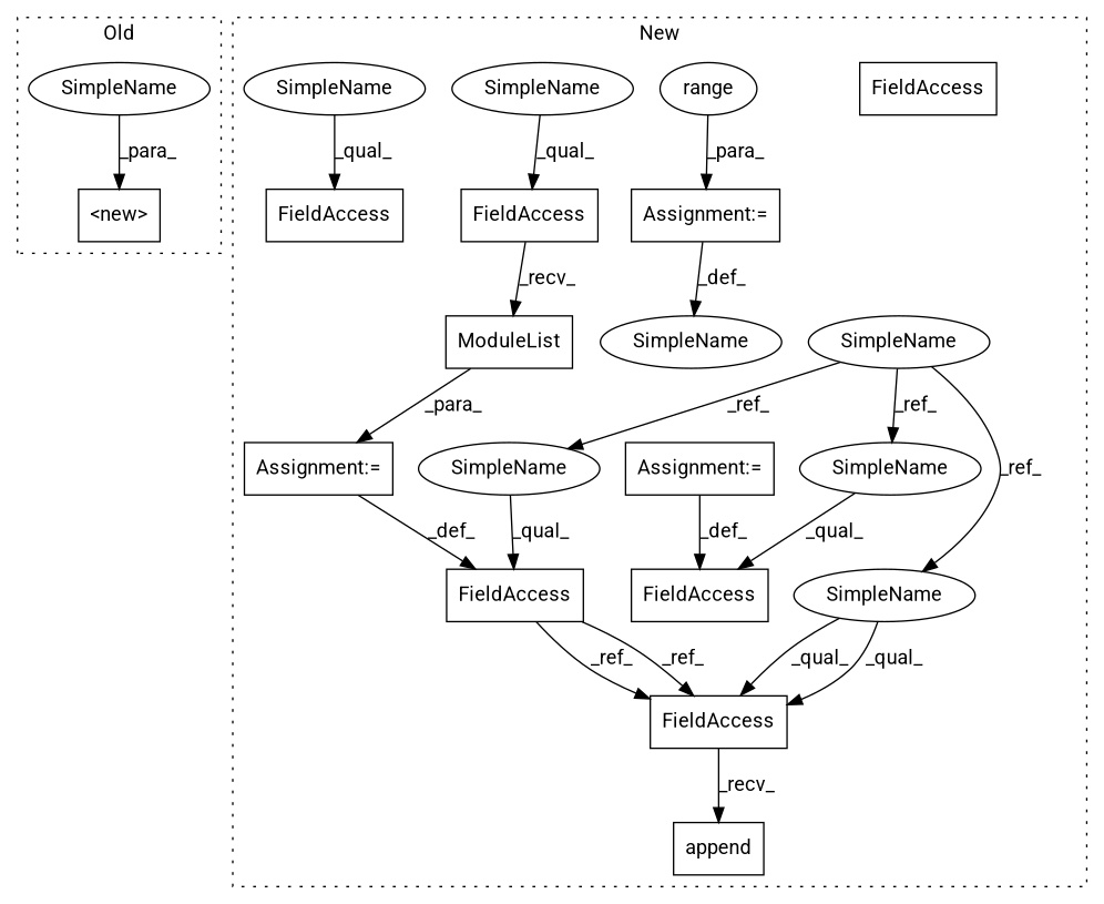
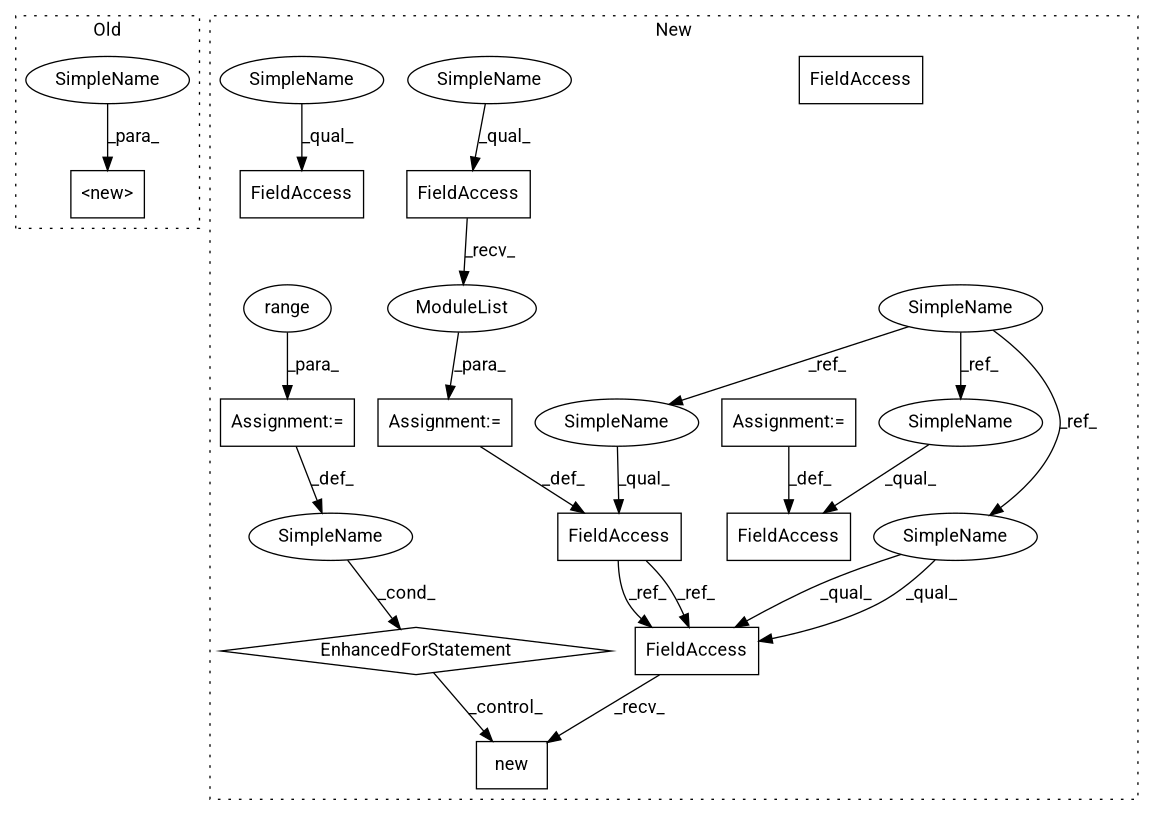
  digraph {
    fontname=Roboto
    node [a=42 fontname=Roboto l=4 s=45735 shape=box]
    edge [fontname=Roboto]
    n1 [a=46 l="6,2" label="<new>" s="5249,5283"]
    n2 [label=SimpleName s=5279 shape=ellipse]
-   n3 [a=32 l=12 label=ModuleList s=45585]
+   n3 [a=32 l=12 label=ModuleList s=45585 shape=ellipse]
    n4 [a=22 l=13 label=FieldAccess s=45562]
    n5 [a=22 l=8 label=FieldAccess s=45576]
    n6 [a=7 l=1 label="Assignment:=" s=45575]
    n7 [a=22 l=8 label=FieldAccess s=45611]
    n8 [label=SimpleName s=45443 shape=ellipse]
    n9 [a=22 l=7 label=FieldAccess s=45603]
    n10 [a=22 l=13 label=FieldAccess]
    n11 [a=7 l=1 label="Assignment:=" s=45610]
-   n12 [a=32 l="7,1" label=append s="45749,45821"]
+   n12 [a=32 l="7,1" label=new s="45749,45821"]
    n13 [l=1 label=SimpleName s=45708 shape=ellipse]
+   n14 [a=70 l="53,2" label=EnhancedForStatement s="45651,45725" shape=diamond]
    n15 [a=32 l="6,1" label=range s="45712,45724" shape=ellipse]
    n16 [a=7 l="53,2" label="Assignment:=" s="45651,45725"]
    n17 [label=SimpleName s=45562 shape=ellipse]
    n18 [label=SimpleName shape=ellipse]
    n19 [label=SimpleName s=45603 shape=ellipse]
    n20 [a=22 l=13 label=FieldAccess]
    n21 [l=5 label=SimpleName s=45576 shape=ellipse]
    n22 [l=5 label=SimpleName s=45611 shape=ellipse]
    subgraph cluster_1 {
      label=Old
      style=dotted
      n1
      n2
    }
    subgraph cluster_2 {
      label=New
      style=dotted
      n3
      n4
      n5
      n6
      n7
      n8
      n9
      n10
      n11
      n12
      n13
+     n14
      n15
      n16
      n17
      n18
      n19
      n20
      n21
      n22
    }
    n2 -> n1 [label=_para_]
    n3 -> n6 [label=_para_]
    n4 -> n20 [label=_ref_]
    n4 -> n20 [label=_ref_]
    n5 -> n3 [label=_recv_]
    n6 -> n4 [label=_def_]
    n8 -> n17 [label=_ref_]
    n8 -> n18 [label=_ref_]
    n8 -> n19 [label=_ref_]
    n11 -> n9 [label=_def_]
+   n13 -> n14 [label=_cond_]
+   n14 -> n12 [label=_control_]
    n15 -> n16 [label=_para_]
    n16 -> n13 [label=_def_]
    n17 -> n4 [label=_qual_]
    n18 -> n20 [label=_qual_]
    n18 -> n20 [label=_qual_]
    n19 -> n9 [label=_qual_]
    n20 -> n12 [label=_recv_]
    n21 -> n5 [label=_qual_]
    n22 -> n7 [label=_qual_]
  }
